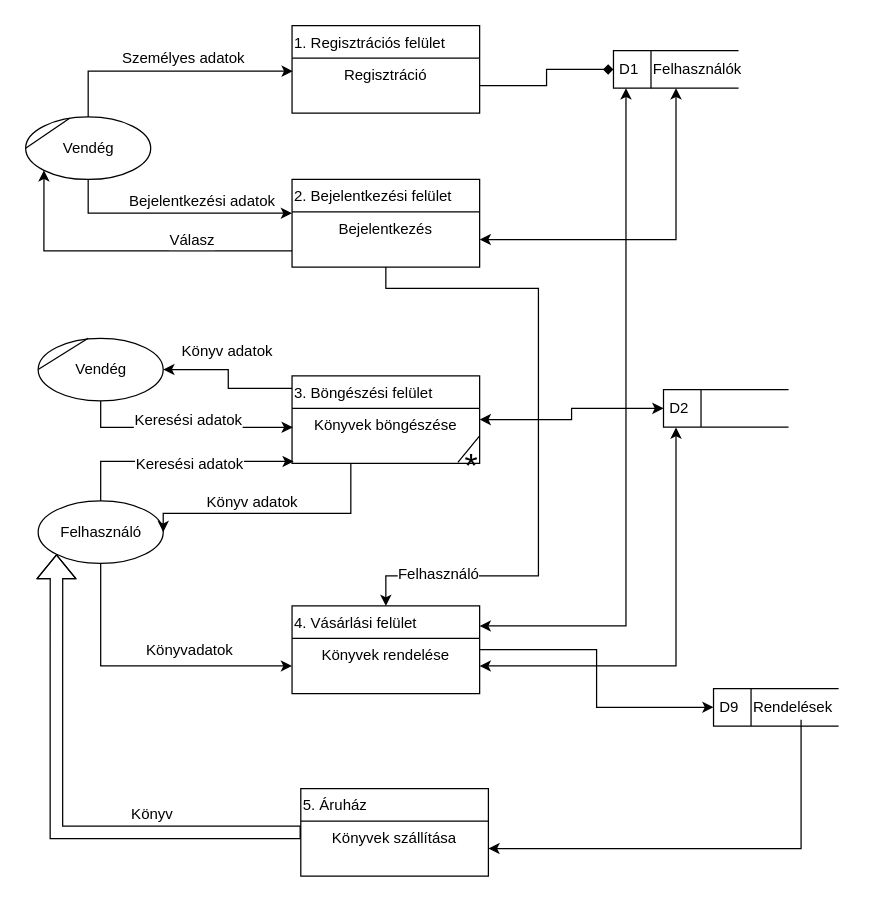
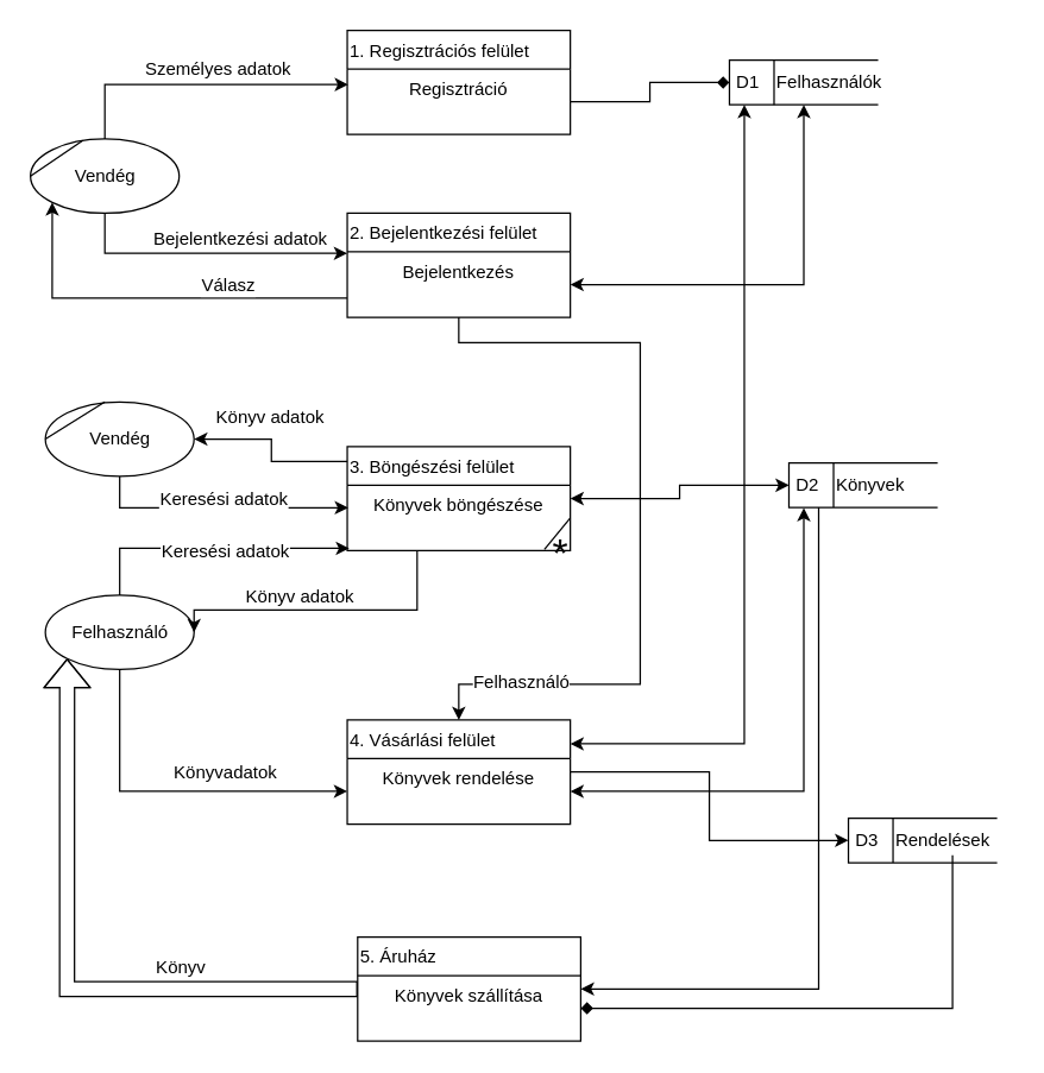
  <mxCell id="0" />
  <mxCell id="1" parent="0" />
  <mxCell id="2" style="edgeStyle=orthogonalEdgeStyle;rounded=0;orthogonalLoop=1;jettySize=auto;html=1;entryX=0.004;entryY=0.236;entryDx=0;entryDy=0;entryPerimeter=0;" edge="1" parent="1" source="6" target="13"><mxGeometry relative="1" as="geometry" /></mxCell>
  <mxCell id="3" value="Személyes adatok" style="text;html=1;resizable=0;points=[];align=center;verticalAlign=middle;labelBackgroundColor=#ffffff;" vertex="1" connectable="0" parent="2"><mxGeometry x="-0.318" y="-2" relative="1" as="geometry"><mxPoint x="44" y="-13" as="offset" /></mxGeometry></mxCell>
  <mxCell id="4" style="edgeStyle=orthogonalEdgeStyle;rounded=0;orthogonalLoop=1;jettySize=auto;html=1;" edge="1" parent="1" source="6" target="19"><mxGeometry relative="1" as="geometry"><Array as="points"><mxPoint x="70" y="170" /></Array></mxGeometry></mxCell>
  <mxCell id="5" value="Bejelentkezési adatok" style="text;html=1;resizable=0;points=[];align=center;verticalAlign=middle;labelBackgroundColor=#ffffff;" vertex="1" connectable="0" parent="4"><mxGeometry x="0.052" y="32" relative="1" as="geometry"><mxPoint x="17" y="22" as="offset" /></mxGeometry></mxCell>
  <mxCell id="6" value="Vendég" style="shape=ellipse;html=1;dashed=0;whitespace=wrap;perimeter=ellipsePerimeter;" vertex="1" parent="1"><mxGeometry x="20" y="93" width="100" height="50" as="geometry" /></mxCell>
  <mxCell id="7" style="edgeStyle=orthogonalEdgeStyle;rounded=0;orthogonalLoop=1;jettySize=auto;html=1;entryX=0.009;entryY=0.964;entryDx=0;entryDy=0;entryPerimeter=0;startArrow=none;startFill=0;" edge="1" parent="1" source="11" target="29"><mxGeometry relative="1" as="geometry" /></mxCell>
  <mxCell id="8" value="Keresési adatok" style="text;html=1;resizable=0;points=[];align=center;verticalAlign=middle;labelBackgroundColor=#ffffff;" vertex="1" connectable="0" parent="7"><mxGeometry x="0.441" y="-1" relative="1" as="geometry"><mxPoint x="-32" y="1" as="offset" /></mxGeometry></mxCell>
  <mxCell id="9" style="edgeStyle=orthogonalEdgeStyle;rounded=0;orthogonalLoop=1;jettySize=auto;html=1;startArrow=none;startFill=0;" edge="1" parent="1" source="11" target="34"><mxGeometry relative="1" as="geometry" /></mxCell>
  <mxCell id="10" value="Könyvadatok" style="text;html=1;resizable=0;points=[];align=center;verticalAlign=middle;labelBackgroundColor=#ffffff;" vertex="1" connectable="0" parent="9"><mxGeometry x="-0.326" y="35" relative="1" as="geometry"><mxPoint x="35" y="-10" as="offset" /></mxGeometry></mxCell>
  <mxCell id="11" value="Felhasználó" style="shape=ellipse;html=1;dashed=0;whitespace=wrap;perimeter=ellipsePerimeter;" vertex="1" parent="1"><mxGeometry x="30" y="400" width="100" height="50" as="geometry" /></mxCell>
  <mxCell id="12" value="1. Regisztrációs felület" style="swimlane;fontStyle=0;childLayout=stackLayout;horizontal=1;startSize=26;fillColor=none;horizontalStack=0;resizeParent=1;resizeParentMax=0;resizeLast=0;collapsible=1;marginBottom=0;align=left;" vertex="1" parent="1"><mxGeometry x="233" y="20" width="150" height="70" as="geometry"><mxRectangle x="350" y="180" width="40" height="26" as="alternateBounds" /></mxGeometry></mxCell>
  <mxCell id="13" value="Regisztráció" style="text;strokeColor=none;fillColor=none;align=center;verticalAlign=top;spacingLeft=4;spacingRight=4;overflow=hidden;rotatable=0;points=[[0,0.5],[1,0.5]];portConstraint=eastwest;" vertex="1" parent="12"><mxGeometry y="26" width="150" height="44" as="geometry" /></mxCell>
  <mxCell id="14" style="edgeStyle=orthogonalEdgeStyle;rounded=0;orthogonalLoop=1;jettySize=auto;html=1;entryX=0;entryY=1;entryDx=0;entryDy=0;" edge="1" parent="1" source="18" target="6"><mxGeometry relative="1" as="geometry"><Array as="points"><mxPoint x="35" y="200" /></Array></mxGeometry></mxCell>
  <mxCell id="15" value="Válasz" style="text;html=1;resizable=0;points=[];align=center;verticalAlign=middle;labelBackgroundColor=#ffffff;" vertex="1" connectable="0" parent="14"><mxGeometry x="-0.367" y="-3" relative="1" as="geometry"><mxPoint x="2" y="-6" as="offset" /></mxGeometry></mxCell>
  <mxCell id="16" style="edgeStyle=orthogonalEdgeStyle;rounded=0;orthogonalLoop=1;jettySize=auto;html=1;startArrow=none;startFill=0;" edge="1" parent="1" source="18" target="33"><mxGeometry relative="1" as="geometry"><Array as="points"><mxPoint x="308" y="230" /><mxPoint x="430" y="230" /><mxPoint x="430" y="460" /><mxPoint x="308" y="460" /></Array></mxGeometry></mxCell>
  <mxCell id="17" value="Felhasználó" style="text;html=1;resizable=0;points=[];align=center;verticalAlign=middle;labelBackgroundColor=#ffffff;" vertex="1" connectable="0" parent="16"><mxGeometry x="0.748" y="-2" relative="1" as="geometry"><mxPoint as="offset" /></mxGeometry></mxCell>
  <mxCell id="18" value="2. Bejelentkezési felület" style="swimlane;fontStyle=0;childLayout=stackLayout;horizontal=1;startSize=26;fillColor=none;horizontalStack=0;resizeParent=1;resizeParentMax=0;resizeLast=0;collapsible=1;marginBottom=0;align=left;" vertex="1" parent="1"><mxGeometry x="233" y="143" width="150" height="70" as="geometry"><mxRectangle x="350" y="180" width="40" height="26" as="alternateBounds" /></mxGeometry></mxCell>
  <mxCell id="19" value="Bejelentkezés" style="text;strokeColor=none;fillColor=none;align=center;verticalAlign=top;spacingLeft=4;spacingRight=4;overflow=hidden;rotatable=0;points=[[0,0.5],[1,0.5]];portConstraint=eastwest;" vertex="1" parent="18"><mxGeometry y="26" width="150" height="44" as="geometry" /></mxCell>
  <mxCell id="20" style="edgeStyle=orthogonalEdgeStyle;rounded=0;orthogonalLoop=1;jettySize=auto;html=1;entryX=1;entryY=0.5;entryDx=0;entryDy=0;startArrow=classic;startFill=1;" edge="1" parent="1" source="21" target="19"><mxGeometry relative="1" as="geometry" /></mxCell>
  <mxCell id="21" value="D1" style="html=1;dashed=0;whitespace=wrap;shape=mxgraph.dfd.dataStoreID;align=left;spacingLeft=3;points=[[0,0],[0.5,0],[1,0],[0,0.5],[1,0.5],[0,1],[0.5,1],[1,1]];" vertex="1" parent="1"><mxGeometry x="490" y="40" width="100" height="30" as="geometry" /></mxCell>
  <mxCell id="22" style="edgeStyle=orthogonalEdgeStyle;rounded=0;orthogonalLoop=1;jettySize=auto;html=1;entryX=0;entryY=0.5;entryDx=0;entryDy=0;endArrow=diamond;" edge="1" parent="1" source="13" target="21"><mxGeometry relative="1" as="geometry" /></mxCell>
  <mxCell id="23" style="edgeStyle=orthogonalEdgeStyle;rounded=0;orthogonalLoop=1;jettySize=auto;html=1;entryX=1;entryY=0.5;entryDx=0;entryDy=0;startArrow=none;startFill=0;" edge="1" parent="1" source="28" target="37"><mxGeometry relative="1" as="geometry"><Array as="points"><mxPoint x="182" y="310" /><mxPoint x="182" y="295" /></Array></mxGeometry></mxCell>
  <mxCell id="24" value="Könyv adatok" style="text;html=1;resizable=0;points=[];align=center;verticalAlign=middle;labelBackgroundColor=#ffffff;" vertex="1" connectable="0" parent="23"><mxGeometry x="0.203" y="-4" relative="1" as="geometry"><mxPoint x="3" y="-11" as="offset" /></mxGeometry></mxCell>
  <mxCell id="25" style="edgeStyle=orthogonalEdgeStyle;rounded=0;orthogonalLoop=1;jettySize=auto;html=1;entryX=1;entryY=0.5;entryDx=0;entryDy=0;startArrow=none;startFill=0;" edge="1" parent="1" source="28" target="11"><mxGeometry relative="1" as="geometry"><Array as="points"><mxPoint x="280" y="410" /><mxPoint x="130" y="410" /></Array></mxGeometry></mxCell>
  <mxCell id="26" value="Könyv adatok" style="text;html=1;resizable=0;points=[];align=center;verticalAlign=middle;labelBackgroundColor=#ffffff;" vertex="1" connectable="0" parent="25"><mxGeometry x="0.298" y="-3" relative="1" as="geometry"><mxPoint x="13" y="-7" as="offset" /></mxGeometry></mxCell>
  <mxCell id="27" style="edgeStyle=orthogonalEdgeStyle;rounded=0;orthogonalLoop=1;jettySize=auto;html=1;entryX=0;entryY=0.5;entryDx=0;entryDy=0;startArrow=classic;startFill=1;" edge="1" parent="1" source="28" target="39"><mxGeometry relative="1" as="geometry" /></mxCell>
  <mxCell id="28" value="3. Böngészési felület" style="swimlane;fontStyle=0;childLayout=stackLayout;horizontal=1;startSize=26;fillColor=none;horizontalStack=0;resizeParent=1;resizeParentMax=0;resizeLast=0;collapsible=1;marginBottom=0;align=left;" vertex="1" parent="1"><mxGeometry x="233" y="300" width="150" height="70" as="geometry"><mxRectangle x="350" y="180" width="40" height="26" as="alternateBounds" /></mxGeometry></mxCell>
  <mxCell id="29" value="Könyvek böngészése" style="text;strokeColor=none;fillColor=none;align=center;verticalAlign=top;spacingLeft=4;spacingRight=4;overflow=hidden;rotatable=0;points=[[0,0.5],[1,0.5]];portConstraint=eastwest;" vertex="1" parent="28"><mxGeometry y="26" width="150" height="44" as="geometry" /></mxCell>
  <mxCell id="30" value="" style="endArrow=none;html=1;entryX=1;entryY=0.5;entryDx=0;entryDy=0;exitX=0.884;exitY=0.982;exitDx=0;exitDy=0;exitPerimeter=0;" edge="1" parent="28" source="29" target="29"><mxGeometry width="50" height="50" relative="1" as="geometry"><mxPoint x="-213" y="470" as="sourcePoint" /><mxPoint x="-163" y="420" as="targetPoint" /></mxGeometry></mxCell>
  <mxCell id="31" style="edgeStyle=orthogonalEdgeStyle;rounded=0;orthogonalLoop=1;jettySize=auto;html=1;entryX=0.1;entryY=1;entryDx=0;entryDy=0;entryPerimeter=0;startArrow=classic;startFill=1;" edge="1" parent="1" source="33" target="21"><mxGeometry relative="1" as="geometry"><Array as="points"><mxPoint x="500" y="500" /></Array></mxGeometry></mxCell>
  <mxCell id="32" style="edgeStyle=orthogonalEdgeStyle;rounded=0;orthogonalLoop=1;jettySize=auto;html=1;entryX=0;entryY=0.5;entryDx=0;entryDy=0;startArrow=none;startFill=0;" edge="1" parent="1" source="33" target="41"><mxGeometry relative="1" as="geometry" /></mxCell>
  <mxCell id="33" value="4. Vásárlási felület" style="swimlane;fontStyle=0;childLayout=stackLayout;horizontal=1;startSize=26;fillColor=none;horizontalStack=0;resizeParent=1;resizeParentMax=0;resizeLast=0;collapsible=1;marginBottom=0;align=left;" vertex="1" parent="1"><mxGeometry x="233" y="484" width="150" height="70" as="geometry"><mxRectangle x="350" y="180" width="40" height="26" as="alternateBounds" /></mxGeometry></mxCell>
  <mxCell id="34" value="Könyvek rendelése" style="text;strokeColor=none;fillColor=none;align=center;verticalAlign=top;spacingLeft=4;spacingRight=4;overflow=hidden;rotatable=0;points=[[0,0.5],[1,0.5]];portConstraint=eastwest;" vertex="1" parent="33"><mxGeometry y="26" width="150" height="44" as="geometry" /></mxCell>
  <mxCell id="35" style="edgeStyle=orthogonalEdgeStyle;rounded=0;orthogonalLoop=1;jettySize=auto;html=1;entryX=0.004;entryY=0.345;entryDx=0;entryDy=0;entryPerimeter=0;startArrow=none;startFill=0;" edge="1" parent="1" source="37" target="29"><mxGeometry relative="1" as="geometry" /></mxCell>
  <mxCell id="36" value="Keresési adatok" style="text;html=1;resizable=0;points=[];align=center;verticalAlign=middle;labelBackgroundColor=#ffffff;" vertex="1" connectable="0" parent="35"><mxGeometry x="-0.211" y="-1" relative="1" as="geometry"><mxPoint x="22" y="-7" as="offset" /></mxGeometry></mxCell>
  <mxCell id="37" value="Vendég" style="shape=ellipse;html=1;dashed=0;whitespace=wrap;perimeter=ellipsePerimeter;align=center;" vertex="1" parent="1"><mxGeometry x="30" y="270" width="100" height="50" as="geometry" /></mxCell>
  <mxCell id="38" value="" style="endArrow=none;html=1;exitX=0;exitY=0.5;exitDx=0;exitDy=0;entryX=0.352;entryY=0.02;entryDx=0;entryDy=0;entryPerimeter=0;" edge="1" parent="1" source="6" target="6"><mxGeometry width="50" height="50" relative="1" as="geometry"><mxPoint x="20" y="140" as="sourcePoint" /><mxPoint x="60" y="90" as="targetPoint" /></mxGeometry></mxCell>
  <mxCell id="39" value="D2" style="html=1;dashed=0;whitespace=wrap;shape=mxgraph.dfd.dataStoreID;align=left;spacingLeft=3;points=[[0,0],[0.5,0],[1,0],[0,0.5],[1,0.5],[0,1],[0.5,1],[1,1]];" vertex="1" parent="1"><mxGeometry x="530" y="311" width="100" height="30" as="geometry" /></mxCell>
  <mxCell id="40" style="edgeStyle=orthogonalEdgeStyle;rounded=0;orthogonalLoop=1;jettySize=auto;html=1;entryX=0.1;entryY=1.007;entryDx=0;entryDy=0;entryPerimeter=0;startArrow=classic;startFill=1;" edge="1" parent="1" source="34" target="39"><mxGeometry relative="1" as="geometry" /></mxCell>
- <mxCell id="41" value="D9" style="html=1;dashed=0;whitespace=wrap;shape=mxgraph.dfd.dataStoreID;align=left;spacingLeft=3;points=[[0,0],[0.5,0],[1,0],[0,0.5],[1,0.5],[0,1],[0.5,1],[1,1]];" vertex="1" parent="1"><mxGeometry x="570" y="550" width="100" height="30" as="geometry" /></mxCell>
+ <mxCell id="41" value="D3" style="html=1;dashed=0;whitespace=wrap;shape=mxgraph.dfd.dataStoreID;align=left;spacingLeft=3;points=[[0,0],[0.5,0],[1,0],[0,0.5],[1,0.5],[0,1],[0.5,1],[1,1]];" vertex="1" parent="1"><mxGeometry x="570" y="550" width="100" height="30" as="geometry" /></mxCell>
  <mxCell id="42" value="" style="endArrow=none;html=1;exitX=0;exitY=0.5;exitDx=0;exitDy=0;" edge="1" parent="1" source="37"><mxGeometry width="50" height="50" relative="1" as="geometry"><mxPoint x="30" y="310" as="sourcePoint" /><mxPoint x="70" y="270" as="targetPoint" /></mxGeometry></mxCell>
  <mxCell id="43" value="Felhasználók" style="text;html=1;resizable=0;points=[];autosize=1;align=left;verticalAlign=top;spacingTop=-4;" vertex="1" parent="1"><mxGeometry x="520" y="45" width="90" height="20" as="geometry" /></mxCell>
- <mxCell id="45" style="edgeStyle=orthogonalEdgeStyle;rounded=0;orthogonalLoop=1;jettySize=auto;html=1;entryX=1;entryY=0.5;entryDx=0;entryDy=0;startArrow=none;startFill=0;" edge="1" parent="1" source="46" target="51"><mxGeometry relative="1" as="geometry" /></mxCell>
+ <mxCell id="44" value="Könyvek" style="text;html=1;resizable=0;points=[];autosize=1;align=left;verticalAlign=top;spacingTop=-4;" vertex="1" parent="1"><mxGeometry x="560" y="316" width="60" height="20" as="geometry" /></mxCell>
+ <mxCell id="45" style="edgeStyle=orthogonalEdgeStyle;rounded=0;orthogonalLoop=1;jettySize=auto;html=1;entryX=1;entryY=0.5;entryDx=0;entryDy=0;startArrow=none;startFill=0;endArrow=diamond;" edge="1" parent="1" source="46" target="51"><mxGeometry relative="1" as="geometry" /></mxCell>
  <mxCell id="46" value="Rendelések" style="text;html=1;resizable=0;points=[];autosize=1;align=left;verticalAlign=top;spacingTop=-4;" vertex="1" parent="1"><mxGeometry x="600" y="555" width="80" height="20" as="geometry" /></mxCell>
+ <mxCell id="47" style="edgeStyle=orthogonalEdgeStyle;rounded=0;orthogonalLoop=1;jettySize=auto;html=1;startArrow=classic;startFill=1;endArrow=none;endFill=0;" edge="1" parent="1" source="50" target="39"><mxGeometry relative="1" as="geometry"><Array as="points"><mxPoint x="550" y="665" /></Array></mxGeometry></mxCell>
  <mxCell id="48" style="edgeStyle=orthogonalEdgeStyle;rounded=0;orthogonalLoop=1;jettySize=auto;html=1;entryX=0;entryY=1;entryDx=0;entryDy=0;startArrow=none;startFill=0;shape=flexArrow;" edge="1" parent="1" source="50" target="11"><mxGeometry relative="1" as="geometry" /></mxCell>
  <mxCell id="49" value="Könyv" style="text;html=1;resizable=0;points=[];align=center;verticalAlign=middle;labelBackgroundColor=#ffffff;" vertex="1" connectable="0" parent="48"><mxGeometry x="-0.381" y="-6" relative="1" as="geometry"><mxPoint x="9" y="-9" as="offset" /></mxGeometry></mxCell>
  <mxCell id="50" value="5. Áruház" style="swimlane;fontStyle=0;childLayout=stackLayout;horizontal=1;startSize=26;fillColor=none;horizontalStack=0;resizeParent=1;resizeParentMax=0;resizeLast=0;collapsible=1;marginBottom=0;align=left;" vertex="1" parent="1"><mxGeometry x="240" y="630" width="150" height="70" as="geometry"><mxRectangle x="350" y="180" width="40" height="26" as="alternateBounds" /></mxGeometry></mxCell>
  <mxCell id="51" value="Könyvek szállítása" style="text;strokeColor=none;fillColor=none;align=center;verticalAlign=top;spacingLeft=4;spacingRight=4;overflow=hidden;rotatable=0;points=[[0,0.5],[1,0.5]];portConstraint=eastwest;" vertex="1" parent="50"><mxGeometry y="26" width="150" height="44" as="geometry" /></mxCell>
  <mxCell id="52" value="*" style="text;html=1;resizable=0;points=[];autosize=1;align=right;verticalAlign=bottom;spacingTop=-4;fontSize=27;labelPosition=left;verticalLabelPosition=top;" vertex="1" parent="1"><mxGeometry x="383" y="390" width="20" height="20" as="geometry" /></mxCell>
